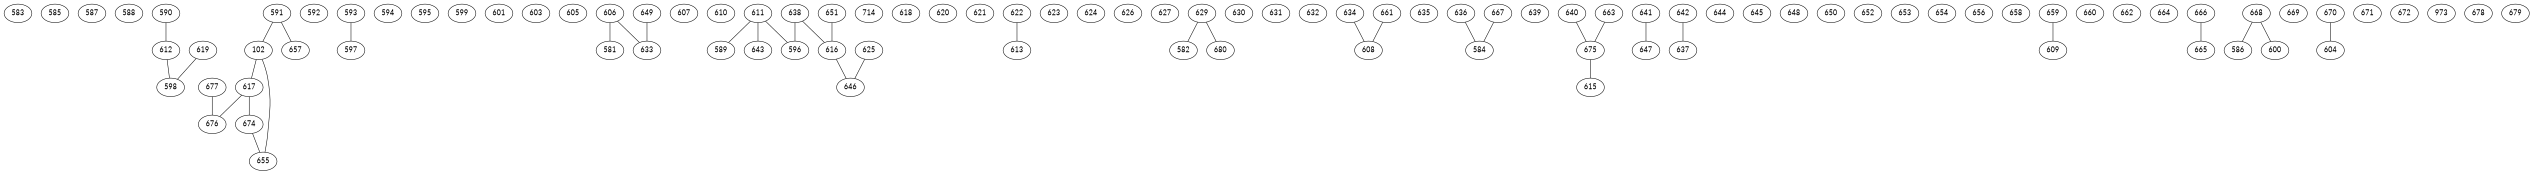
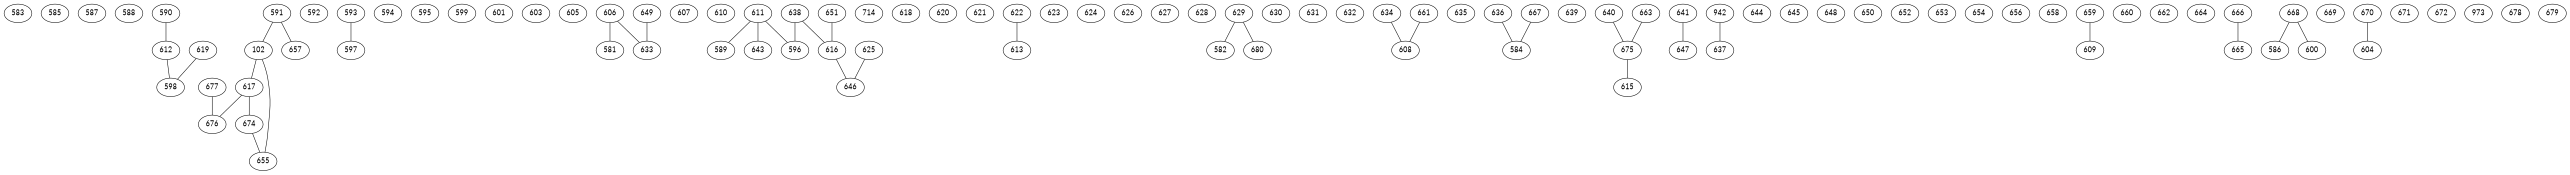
  graph {
    fontname=Lato
    node [fontname=Lato]
    edge [fontname=Lato]
    583
    585
    587
    588
    590
    612
    598
    n8 [label=102]
    591
    657
    617
    592
    593
    597
    594
    595
    599
    601
    674
    676
    603
    605
    606
    581
    633
    607
    610
    611
    589
    596
    643
    n32 [label=714]
    616
    646
    655
    618
    619
    620
    621
    622
    613
    623
    624
    625
    626
    627
+   628
    629
    582
    680
    630
    631
    632
    634
    608
    635
    636
    584
    638
    639
    640
    675
    615
    641
    647
-   642
+   642 [label=942]
    637
    644
    645
    648
    649
    650
    651
    652
    653
    654
    656
    658
    659
    609
    660
    661
    662
    663
    664
    666
    665
    667
    668
    586
    600
    669
    670
    604
    671
    672
    n97 [label=973]
    677
    678
    679
    590 -- 612
    612 -- 598
    n8 -- 617
    591 -- n8
    591 -- 657
    617 -- 674
    617 -- 676
    593 -- 597
    674 -- 655
    606 -- 581
    606 -- 633
    611 -- 589
    611 -- 596
    611 -- 643
    616 -- 646
    655 -- n8
    619 -- 598
    622 -- 613
    625 -- 646
    629 -- 582
    629 -- 680
    634 -- 608
    636 -- 584
    638 -- 596
    638 -- 616
    640 -- 675
    675 -- 615
    641 -- 647
    642 -- 637
    649 -- 633
    651 -- 616
    659 -- 609
    661 -- 608
    663 -- 675
    666 -- 665
    667 -- 584
    668 -- 586
    668 -- 600
    670 -- 604
    677 -- 676
  }
